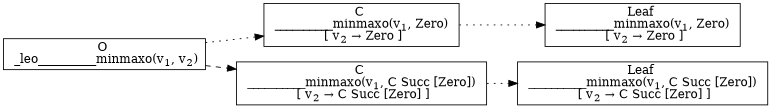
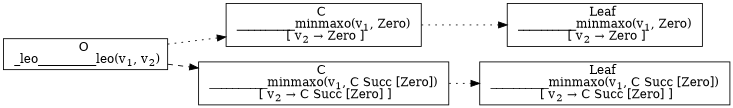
  digraph {
    rankdir=LR
    node [fillcolor=white shape=box style=filled]
    edge [style=dotted]
-   n1 [label=<O <BR/> _leo__________minmaxo(v<SUB>1</SUB>, v<SUB>2</SUB>)>]
+   n1 [label=<O <BR/> _leo__________leo(v<SUB>1</SUB>, v<SUB>2</SUB>)>]
    n2 [label=<C <BR/> __________minmaxo(v<SUB>1</SUB>, Zero) <BR/>  [ v<SUB>2</SUB> &rarr; Zero ] >]
    n3 [label=<C <BR/> __________minmaxo(v<SUB>1</SUB>, C Succ [Zero]) <BR/>  [ v<SUB>2</SUB> &rarr; C Succ [Zero] ] >]
    n4 [label=<Leaf <BR/> __________minmaxo(v<SUB>1</SUB>, Zero) <BR/>  [ v<SUB>2</SUB> &rarr; Zero ] >]
    n5 [label=<Leaf <BR/> __________minmaxo(v<SUB>1</SUB>, C Succ [Zero]) <BR/>  [ v<SUB>2</SUB> &rarr; C Succ [Zero] ] >]
    n1 -> n2
    n1 -> n3 [style=dashed]
    n2 -> n4
    n3 -> n5
  }
